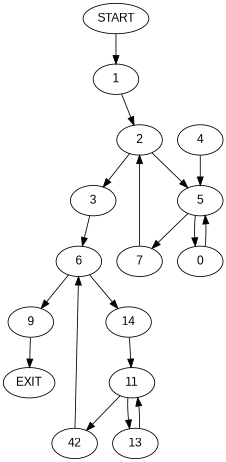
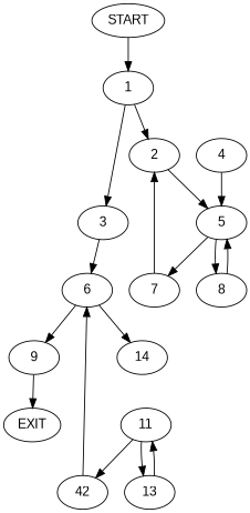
  digraph {
    fontname="Liberation Sans"
    node [fontname="Liberation Sans"]
    edge [fontname="Liberation Sans"]
    n1 [label=START]
    1
    2
    n4 [label=EXIT]
    3
    5
    6
    4
    9
    n10 [label=14]
    7
-   8 [label=0]
+   8
    11
    n14 [label=42]
    13
    n1 -> 1
    1 -> 2
-   2 -> 3
+   1 -> 3
    2 -> 5
    3 -> 6
    5 -> 7
    5 -> 8
    6 -> 9
    6 -> n10
    4 -> 5
    9 -> n4
-   n10 -> 11
    7 -> 2
    8 -> 5
    11 -> n14
    11 -> 13
    n14 -> 6
    13 -> 11
  }
